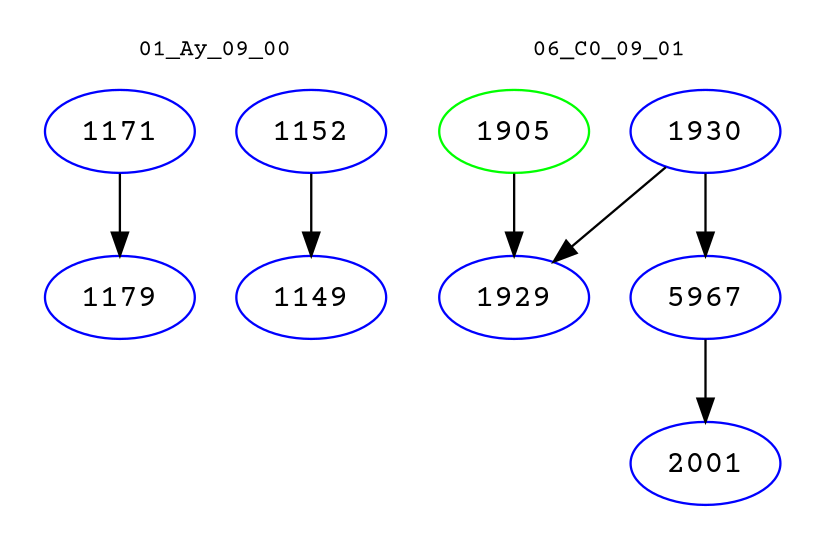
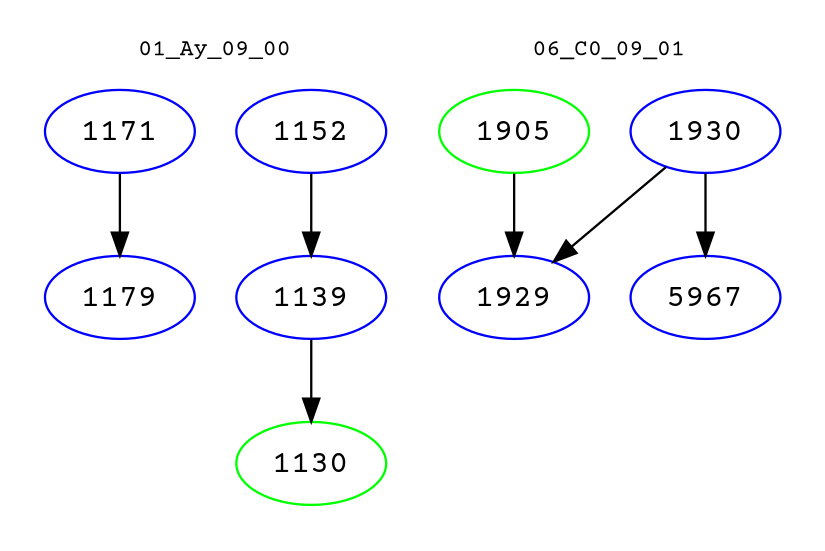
  digraph {
    fontname="Courier Prime"
    node [color=blue fontname="Courier Prime"]
    edge [color=black fontname="Courier Prime"]
    n1 [label=1152]
-   n2 [label=1149]
+   n2 [label=1139]
    n3 [label=1171]
+   n4 [color=green label=1130]
    n5 [label=1179]
    n6 [label=1930]
    n7 [label=1929]
    n8 [label=5967]
    n9 [color=green label=1905]
-   n10 [label=2001]
    subgraph cluster_1 {
      color=white
      fontsize=10
      label="01_Ay_09_00"
      n1
      n2
      n3
+     n4
      n5
    }
    subgraph cluster_2 {
      color=white
      fontsize=10
      label="06_C0_09_01"
      n6
      n7
      n8
      n9
-     n10
    }
    n1 -> n2
+   n2 -> n4
    n3 -> n5
    n6 -> n7
    n6 -> n8
-   n8 -> n10
    n9 -> n7
  }
